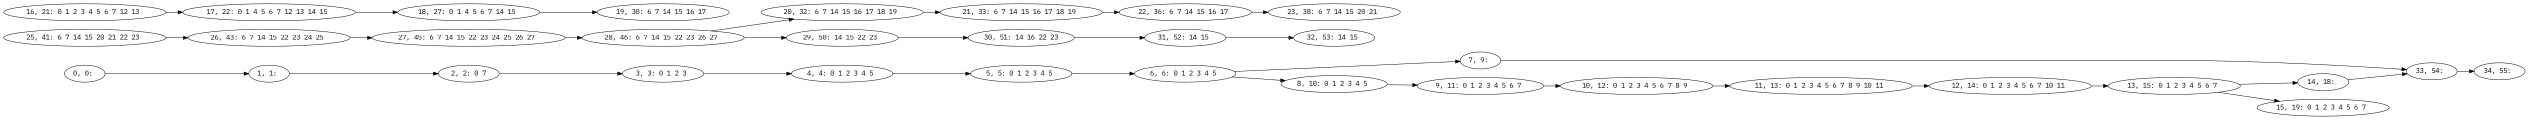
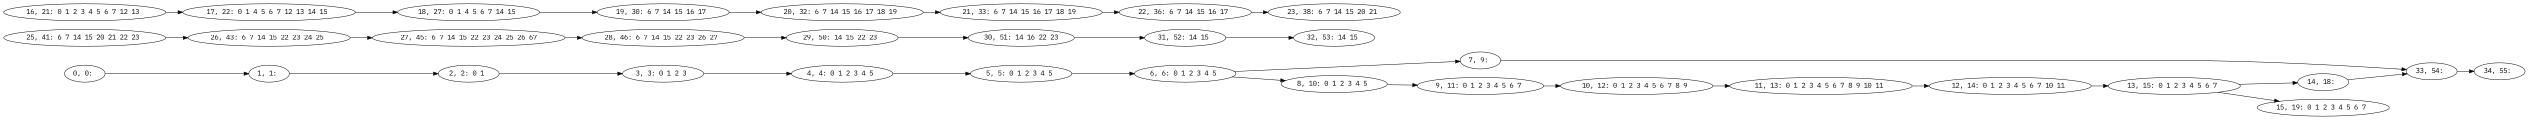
  digraph {
    fontname="IBM Plex Mono"
    rankdir=LR
    node [fontname="IBM Plex Mono"]
    edge [fontname="IBM Plex Mono"]
    n1 [label="0, 0: "]
    n2 [label="1, 1: "]
-   n3 [label="2, 2: 0 7"]
+   n3 [label="2, 2: 0 1 "]
    n4 [label="3, 3: 0 1 2 3 "]
    n5 [label="4, 4: 0 1 2 3 4 5 "]
    n6 [label="5, 5: 0 1 2 3 4 5 "]
    n7 [label="6, 6: 0 1 2 3 4 5 "]
    n8 [label="7, 9: "]
    n9 [label="8, 10: 0 1 2 3 4 5 "]
    n10 [label="33, 54: "]
    n11 [label="9, 11: 0 1 2 3 4 5 6 7 "]
    n12 [label="34, 55: "]
    n13 [label="10, 12: 0 1 2 3 4 5 6 7 8 9 "]
    n14 [label="11, 13: 0 1 2 3 4 5 6 7 8 9 10 11 "]
    n15 [label="12, 14: 0 1 2 3 4 5 6 7 10 11 "]
    n16 [label="13, 15: 0 1 2 3 4 5 6 7 "]
    n17 [label="14, 18: "]
    n18 [label="15, 19: 0 1 2 3 4 5 6 7 "]
    n19 [label="16, 21: 0 1 2 3 4 5 6 7 12 13 "]
    n20 [label="17, 22: 0 1 4 5 6 7 12 13 14 15 "]
    n21 [label="18, 27: 0 1 4 5 6 7 14 15 "]
    n22 [label="19, 30: 6 7 14 15 16 17 "]
    n23 [label="20, 32: 6 7 14 15 16 17 18 19 "]
    n24 [label="21, 33: 6 7 14 15 16 17 18 19 "]
    n25 [label="22, 36: 6 7 14 15 16 17 "]
    n26 [label="23, 38: 6 7 14 15 20 21 "]
    n27 [label="25, 41: 6 7 14 15 20 21 22 23 "]
    n28 [label="26, 43: 6 7 14 15 22 23 24 25 "]
-   n29 [label="27, 45: 6 7 14 15 22 23 24 25 26 27 "]
+   n29 [label="27, 45: 6 7 14 15 22 23 24 25 26 67"]
    n30 [label="28, 46: 6 7 14 15 22 23 26 27 "]
    n31 [label="29, 50: 14 15 22 23 "]
    n32 [label="30, 51: 14 16 22 23"]
    n33 [label="31, 52: 14 15 "]
    n34 [label="32, 53: 14 15 "]
    n1 -> n2
    n2 -> n3
    n3 -> n4
    n4 -> n5
    n5 -> n6
    n6 -> n7
    n7 -> n8
    n7 -> n9
    n8 -> n10
    n9 -> n11
    n10 -> n12
    n11 -> n13
    n13 -> n14
    n14 -> n15
    n15 -> n16
    n16 -> n17
    n16 -> n18
    n17 -> n10
    n19 -> n20
    n20 -> n21
    n21 -> n22
-   n30 -> n23
+   n22 -> n23
    n23 -> n24
    n24 -> n25
    n25 -> n26
    n27 -> n28
    n28 -> n29
    n29 -> n30
    n30 -> n31
    n31 -> n32
    n32 -> n33
    n33 -> n34
  }
